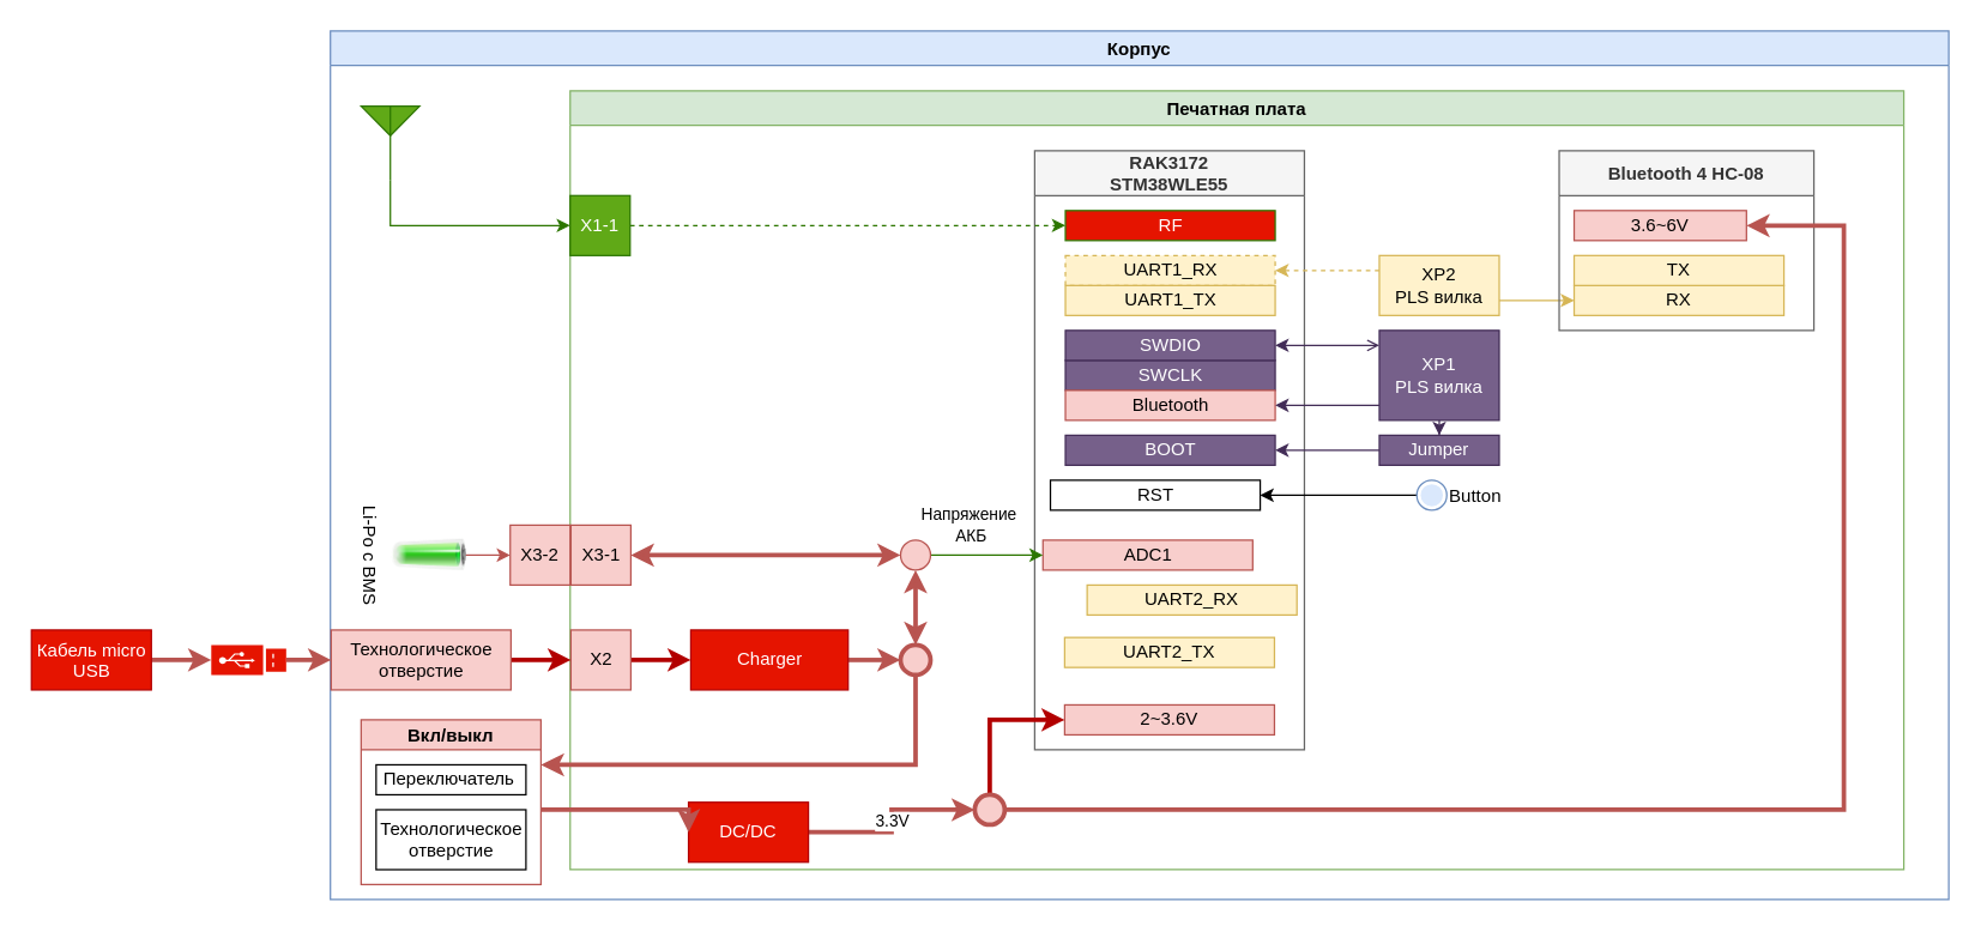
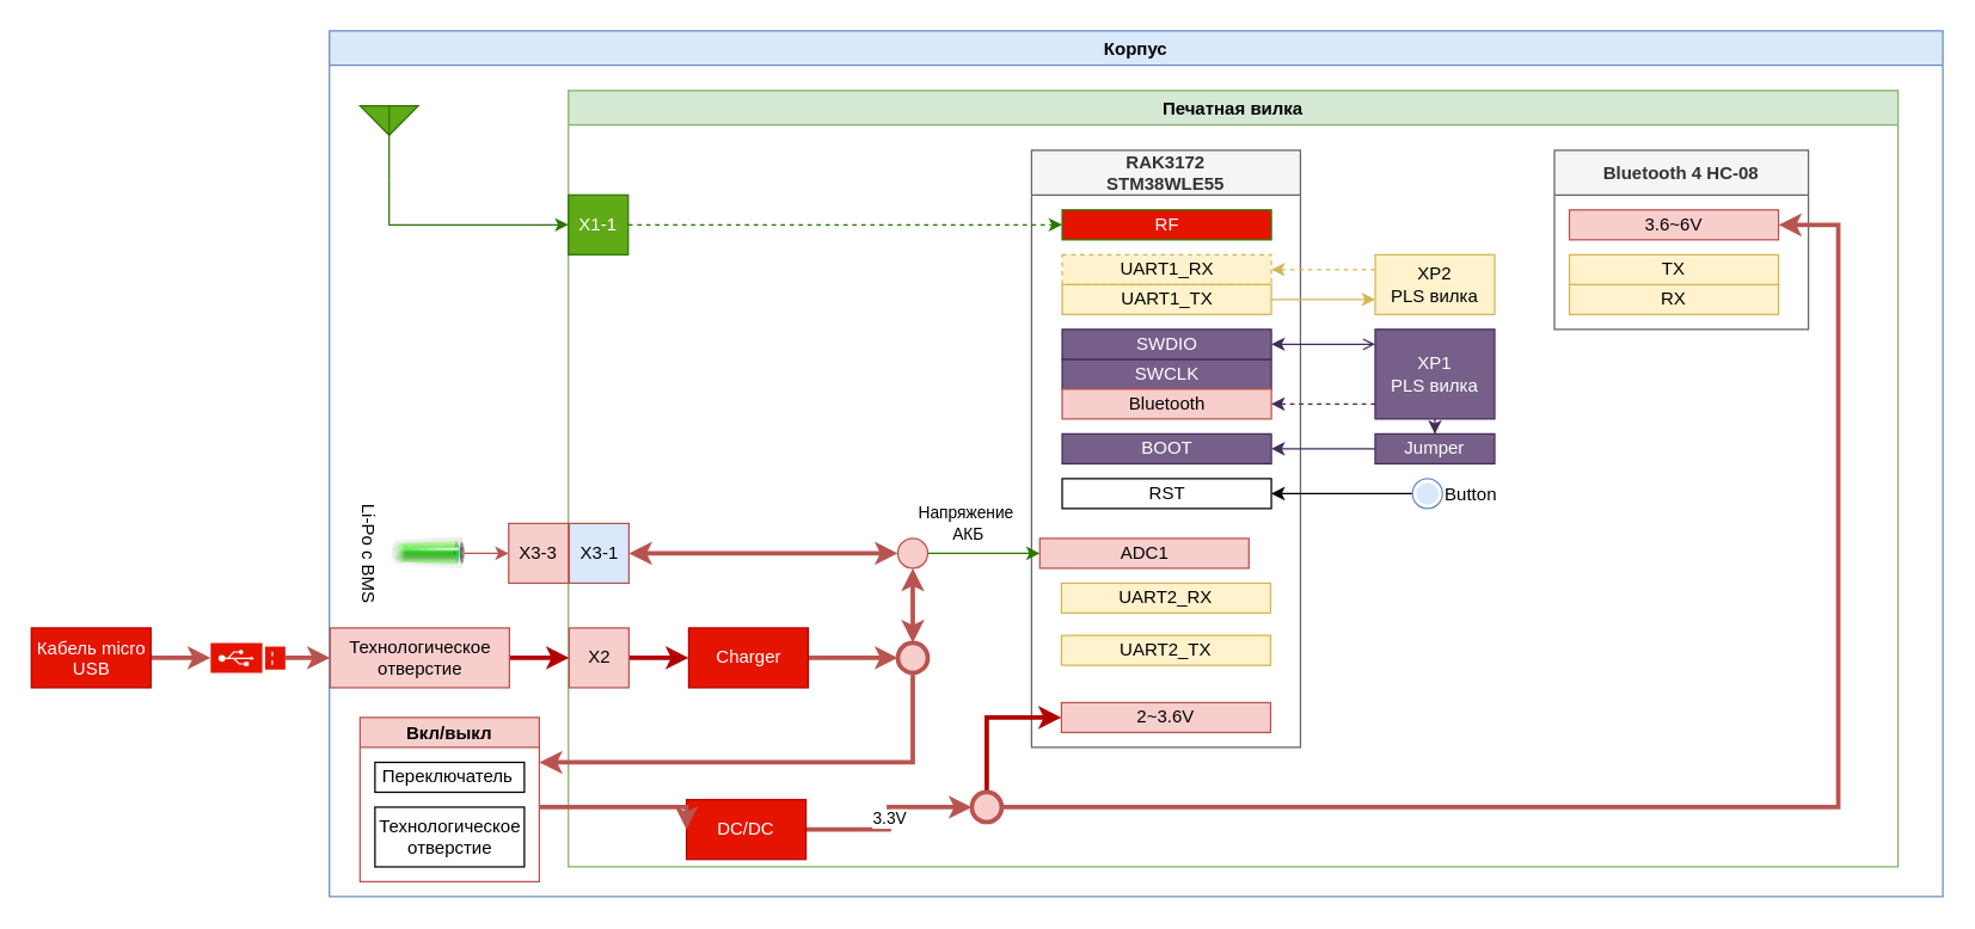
  <mxCell id="0" />
  <mxCell id="1" parent="0" />
  <mxCell id="2" value="Корпус" style="swimlane;fillColor=#dae8fc;strokeColor=#6c8ebf;strokeWidth=1;" parent="1" vertex="1"><mxGeometry x="220" y="20" width="1080" height="580" as="geometry" /></mxCell>
- <mxCell id="3" value="Печатная плата" style="swimlane;fillColor=#d5e8d4;strokeColor=#82b366;strokeWidth=1;" parent="2" vertex="1"><mxGeometry x="160" y="40" width="890" height="520" as="geometry" /></mxCell>
+ <mxCell id="3" value="Печатная вилка" style="swimlane;fillColor=#d5e8d4;strokeColor=#82b366;strokeWidth=1;" parent="2" vertex="1"><mxGeometry x="160" y="40" width="890" height="520" as="geometry" /></mxCell>
  <mxCell id="4" value="RAK3172&#10;STM38WLE55" style="swimlane;strokeWidth=1;fillColor=#f5f5f5;strokeColor=#666666;startSize=30;fontColor=#333333;" parent="3" vertex="1"><mxGeometry x="310" y="40" width="180" height="400" as="geometry" /></mxCell>
  <mxCell id="5" value="RF" style="rounded=0;whiteSpace=wrap;html=1;strokeWidth=1;fillColor=#e51400;fontColor=#ffffff;strokeColor=#2D7600;" parent="4" vertex="1"><mxGeometry x="20.5" y="40" width="140" height="20" as="geometry" /></mxCell>
  <mxCell id="6" value="UART1_RX" style="rounded=0;whiteSpace=wrap;html=1;strokeWidth=1;fillColor=#fff2cc;strokeColor=#d6b656;dashed=1;" parent="4" vertex="1"><mxGeometry x="20.5" y="70" width="140" height="20" as="geometry" /></mxCell>
  <mxCell id="7" value="SWCLK" style="rounded=0;whiteSpace=wrap;html=1;strokeWidth=1;fillColor=#76608a;fontColor=#ffffff;strokeColor=#432D57;" parent="4" vertex="1"><mxGeometry x="20.5" y="140" width="140" height="20" as="geometry" /></mxCell>
- <mxCell id="8" value="RST" style="rounded=0;whiteSpace=wrap;html=1;strokeWidth=1;" parent="4" vertex="1"><mxGeometry x="10.5" y="220" width="140" height="20" as="geometry" /></mxCell>
+ <mxCell id="8" value="RST" style="rounded=0;whiteSpace=wrap;html=1;strokeWidth=1;" parent="4" vertex="1"><mxGeometry x="20.5" y="220" width="140" height="20" as="geometry" /></mxCell>
  <mxCell id="9" value="SWDIO" style="rounded=0;whiteSpace=wrap;html=1;strokeWidth=1;fillColor=#76608a;fontColor=#ffffff;strokeColor=#432D57;" parent="4" vertex="1"><mxGeometry x="20.5" y="120" width="140" height="20" as="geometry" /></mxCell>
  <mxCell id="10" value="UART1_TX" style="rounded=0;whiteSpace=wrap;html=1;strokeWidth=1;fillColor=#fff2cc;strokeColor=#d6b656;" parent="4" vertex="1"><mxGeometry x="20.5" y="90" width="140" height="20" as="geometry" /></mxCell>
  <mxCell id="11" value="BOOT" style="rounded=0;whiteSpace=wrap;html=1;strokeWidth=1;fillColor=#76608a;fontColor=#ffffff;strokeColor=#432D57;" parent="4" vertex="1"><mxGeometry x="20.5" y="190" width="140" height="20" as="geometry" /></mxCell>
  <mxCell id="12" value="2~3.6V" style="rounded=0;whiteSpace=wrap;html=1;strokeWidth=1;fillColor=#f8cecc;strokeColor=#b85450;" parent="4" vertex="1"><mxGeometry x="20" y="370" width="140" height="20" as="geometry" /></mxCell>
  <mxCell id="13" value="ADC1" style="rounded=0;whiteSpace=wrap;html=1;strokeWidth=1;fillColor=#f8cecc;strokeColor=#b85450;" parent="4" vertex="1"><mxGeometry x="5.5" y="260" width="140" height="20" as="geometry" /></mxCell>
- <mxCell id="14" value="UART2_RX" style="rounded=0;whiteSpace=wrap;html=1;strokeWidth=1;fillColor=#fff2cc;strokeColor=#d6b656;" parent="4" vertex="1"><mxGeometry x="35" y="290" width="140" height="20" as="geometry" /></mxCell>
+ <mxCell id="14" value="UART2_RX" style="rounded=0;whiteSpace=wrap;html=1;strokeWidth=1;fillColor=#fff2cc;strokeColor=#d6b656;" parent="4" vertex="1"><mxGeometry x="20" y="290" width="140" height="20" as="geometry" /></mxCell>
  <mxCell id="15" value="UART2_TX" style="rounded=0;whiteSpace=wrap;html=1;strokeWidth=1;fillColor=#fff2cc;strokeColor=#d6b656;" parent="4" vertex="1"><mxGeometry x="20" y="325" width="140" height="20" as="geometry" /></mxCell>
  <mxCell id="16" value="Bluetooth" style="rounded=0;whiteSpace=wrap;html=1;strokeWidth=1;fillColor=#f8cecc;strokeColor=#b85450;" parent="4" vertex="1"><mxGeometry x="20.5" y="160" width="140" height="20" as="geometry" /></mxCell>
  <mxCell id="17" style="edgeStyle=orthogonalEdgeStyle;rounded=0;orthogonalLoop=1;jettySize=auto;html=1;exitX=0;exitY=0.25;exitDx=0;exitDy=0;entryX=1;entryY=0.5;entryDx=0;entryDy=0;strokeWidth=1;fillColor=#fff2cc;strokeColor=#d6b656;dashed=1;" parent="3" source="19" target="6" edge="1"><mxGeometry relative="1" as="geometry" /></mxCell>
- <mxCell id="18" style="edgeStyle=orthogonalEdgeStyle;rounded=0;orthogonalLoop=1;jettySize=auto;html=1;exitX=1;exitY=0.75;exitDx=0;exitDy=0;entryX=0;entryY=0.5;entryDx=0;entryDy=0;strokeWidth=1;fillColor=#fff2cc;strokeColor=#d6b656;" parent="3" source="19" target="38" edge="1"><mxGeometry relative="1" as="geometry" /></mxCell>
  <mxCell id="19" value="XP2&lt;br&gt;PLS вилка" style="rounded=0;whiteSpace=wrap;html=1;strokeWidth=1;fillColor=#fff2cc;strokeColor=#d6b656;" parent="3" vertex="1"><mxGeometry x="540" y="110" width="80" height="40" as="geometry" /></mxCell>
+ <mxCell id="20" style="edgeStyle=orthogonalEdgeStyle;rounded=0;orthogonalLoop=1;jettySize=auto;html=1;exitX=1;exitY=0.5;exitDx=0;exitDy=0;entryX=0;entryY=0.75;entryDx=0;entryDy=0;strokeWidth=1;fillColor=#fff2cc;strokeColor=#d6b656;" parent="3" source="10" target="19" edge="1"><mxGeometry relative="1" as="geometry" /></mxCell>
  <mxCell id="21" style="edgeStyle=orthogonalEdgeStyle;rounded=0;orthogonalLoop=1;jettySize=auto;html=1;startArrow=none;startFill=0;strokeWidth=1;fillColor=#76608a;strokeColor=#432D57;" parent="3" source="23" target="30" edge="1"><mxGeometry relative="1" as="geometry" /></mxCell>
- <mxCell id="22" style="edgeStyle=orthogonalEdgeStyle;rounded=0;orthogonalLoop=1;jettySize=auto;html=1;fillColor=#76608a;strokeColor=#432D57;" parent="3" source="23" target="16" edge="1"><mxGeometry relative="1" as="geometry"><Array as="points"><mxPoint x="510" y="210" /><mxPoint x="510" y="210" /></Array></mxGeometry></mxCell>
+ <mxCell id="22" style="edgeStyle=orthogonalEdgeStyle;rounded=0;orthogonalLoop=1;jettySize=auto;html=1;fillColor=#76608a;strokeColor=#432D57;dashed=1;" parent="3" source="23" target="16" edge="1"><mxGeometry relative="1" as="geometry"><Array as="points"><mxPoint x="510" y="210" /><mxPoint x="510" y="210" /></Array></mxGeometry></mxCell>
  <mxCell id="23" value="XP1&lt;br&gt;PLS вилка" style="rounded=0;whiteSpace=wrap;html=1;strokeWidth=1;fillColor=#76608a;strokeColor=#432D57;fontColor=#ffffff;" parent="3" vertex="1"><mxGeometry x="540" y="160" width="80" height="60" as="geometry" /></mxCell>
  <mxCell id="24" style="edgeStyle=orthogonalEdgeStyle;rounded=0;orthogonalLoop=1;jettySize=auto;html=1;exitX=1;exitY=0.5;exitDx=0;exitDy=0;startArrow=classic;startFill=1;strokeWidth=1;fillColor=#76608a;strokeColor=#432D57;endArrow=open;" parent="3" source="9" target="23" edge="1"><mxGeometry relative="1" as="geometry"><Array as="points"><mxPoint x="510" y="170" /><mxPoint x="510" y="170" /></Array></mxGeometry></mxCell>
  <mxCell id="25" value="" style="edgeStyle=orthogonalEdgeStyle;rounded=0;orthogonalLoop=1;jettySize=auto;html=1;exitX=1;exitY=0.5;exitDx=0;exitDy=0;entryX=0;entryY=0.5;entryDx=0;entryDy=0;strokeWidth=3;fillColor=#f8cecc;strokeColor=#b85450;" parent="3" source="26" target="42" edge="1"><mxGeometry relative="1" as="geometry" /></mxCell>
- <mxCell id="26" value="Charger" style="rounded=0;whiteSpace=wrap;html=1;fillColor=#e51400;fontColor=#ffffff;strokeColor=#B20000;strokeWidth=1;" parent="3" vertex="1"><mxGeometry x="80.5" y="360" width="105" height="40" as="geometry" /></mxCell>
+ <mxCell id="26" value="Charger" style="rounded=0;whiteSpace=wrap;html=1;fillColor=#e51400;fontColor=#ffffff;strokeColor=#B20000;strokeWidth=1;" parent="3" vertex="1"><mxGeometry x="80.5" y="360" width="80" height="40" as="geometry" /></mxCell>
  <mxCell id="27" style="edgeStyle=orthogonalEdgeStyle;rounded=0;orthogonalLoop=1;jettySize=auto;html=1;startArrow=none;startFill=0;strokeWidth=1;" parent="3" source="28" target="8" edge="1"><mxGeometry relative="1" as="geometry" /></mxCell>
  <mxCell id="28" value="Button" style="dashed=0;labelPosition=right;align=left;shape=mxgraph.gmdl.radiobutton;strokeColor=#6c8ebf;fillColor=#dae8fc;strokeWidth=1;aspect=fixed;sketch=0;labelBackgroundColor=#FFFFFF;" parent="3" vertex="1"><mxGeometry x="565" y="260" width="20" height="20" as="geometry" /></mxCell>
  <mxCell id="29" style="edgeStyle=orthogonalEdgeStyle;rounded=0;orthogonalLoop=1;jettySize=auto;html=1;exitX=0;exitY=0.5;exitDx=0;exitDy=0;entryX=1;entryY=0.5;entryDx=0;entryDy=0;startArrow=none;startFill=0;strokeWidth=1;fillColor=#76608a;strokeColor=#432D57;" parent="3" source="30" target="11" edge="1"><mxGeometry relative="1" as="geometry" /></mxCell>
  <mxCell id="30" value="Jumper" style="rounded=0;whiteSpace=wrap;html=1;strokeWidth=1;fillColor=#76608a;strokeColor=#432D57;fontColor=#ffffff;" parent="3" vertex="1"><mxGeometry x="540" y="230" width="80" height="20" as="geometry" /></mxCell>
  <mxCell id="31" style="edgeStyle=orthogonalEdgeStyle;rounded=0;orthogonalLoop=1;jettySize=auto;html=1;startArrow=none;startFill=0;strokeWidth=1;exitX=1;exitY=0.5;exitDx=0;exitDy=0;fillColor=#60a917;strokeColor=#2D7600;dashed=1;" parent="3" source="35" target="5" edge="1"><mxGeometry relative="1" as="geometry"><mxPoint x="60" y="130" as="sourcePoint" /><Array as="points"><mxPoint x="140" y="90" /><mxPoint x="140" y="90" /></Array></mxGeometry></mxCell>
  <mxCell id="32" style="edgeStyle=orthogonalEdgeStyle;rounded=0;orthogonalLoop=1;jettySize=auto;html=1;exitX=1;exitY=0.5;exitDx=0;exitDy=0;entryX=0;entryY=0.5;entryDx=0;entryDy=0;startArrow=none;startFill=0;strokeWidth=3;fillColor=#e51400;strokeColor=#B20000;" parent="3" source="34" target="26" edge="1"><mxGeometry relative="1" as="geometry"><mxPoint x="60.5" y="380" as="sourcePoint" /></mxGeometry></mxCell>
  <mxCell id="33" value="Напряжение&lt;br&gt;&amp;nbsp;АКБ" style="edgeStyle=orthogonalEdgeStyle;rounded=0;orthogonalLoop=1;jettySize=auto;html=1;entryX=0;entryY=0.5;entryDx=0;entryDy=0;startArrow=none;startFill=0;strokeWidth=1;fillColor=#60a917;strokeColor=#2D7600;exitX=1;exitY=0.5;exitDx=0;exitDy=0;" parent="3" source="46" target="13" edge="1"><mxGeometry x="-0.333" y="20" relative="1" as="geometry"><mxPoint as="offset" /><mxPoint x="260.5" y="250" as="sourcePoint" /></mxGeometry></mxCell>
  <mxCell id="34" value="X2" style="rounded=0;whiteSpace=wrap;html=1;strokeWidth=1;fillColor=#f8cecc;strokeColor=#b85450;" parent="3" vertex="1"><mxGeometry x="0.5" y="360" width="40" height="40" as="geometry" /></mxCell>
  <mxCell id="35" value="X1-1" style="rounded=0;whiteSpace=wrap;html=1;fillColor=#60a917;strokeColor=#2D7600;fontColor=#ffffff;strokeWidth=1;" parent="3" vertex="1"><mxGeometry y="70" width="40" height="40" as="geometry" /></mxCell>
- <mxCell id="36" value="X3-1" style="rounded=0;whiteSpace=wrap;html=1;strokeWidth=1;fillColor=#f8cecc;strokeColor=#b85450;" parent="3" vertex="1"><mxGeometry x="0.5" y="290" width="40" height="40" as="geometry" /></mxCell>
+ <mxCell id="36" value="X3-1" style="rounded=0;whiteSpace=wrap;html=1;strokeWidth=1;fillColor=#dae8fc;strokeColor=#b85450;" parent="3" vertex="1"><mxGeometry x="0.5" y="290" width="40" height="40" as="geometry" /></mxCell>
  <mxCell id="37" value="Bluetooth 4 HC-08" style="swimlane;strokeWidth=1;fillColor=#f5f5f5;strokeColor=#666666;startSize=30;fontColor=#333333;" parent="3" vertex="1"><mxGeometry x="660" y="40" width="170" height="120" as="geometry" /></mxCell>
  <mxCell id="38" value="RX" style="rounded=0;whiteSpace=wrap;html=1;strokeWidth=1;fillColor=#fff2cc;strokeColor=#d6b656;" parent="37" vertex="1"><mxGeometry x="10" y="90" width="140" height="20" as="geometry" /></mxCell>
  <mxCell id="39" value="TX" style="rounded=0;whiteSpace=wrap;html=1;strokeWidth=1;fillColor=#fff2cc;strokeColor=#d6b656;" parent="37" vertex="1"><mxGeometry x="10" y="70" width="140" height="20" as="geometry" /></mxCell>
- <mxCell id="40" value="3.6~6V" style="rounded=0;whiteSpace=wrap;html=1;strokeWidth=1;fillColor=#f8cecc;strokeColor=#b85450;" parent="37" vertex="1"><mxGeometry x="10" y="40" width="115" height="20" as="geometry" /></mxCell>
+ <mxCell id="40" value="3.6~6V" style="rounded=0;whiteSpace=wrap;html=1;strokeWidth=1;fillColor=#f8cecc;strokeColor=#b85450;" parent="37" vertex="1"><mxGeometry x="10" y="40" width="140" height="20" as="geometry" /></mxCell>
  <mxCell id="41" style="edgeStyle=orthogonalEdgeStyle;rounded=0;orthogonalLoop=1;jettySize=auto;html=1;exitX=0.5;exitY=0;exitDx=0;exitDy=0;strokeWidth=3;fillColor=#f8cecc;strokeColor=#b85450;entryX=0.5;entryY=1;entryDx=0;entryDy=0;startArrow=classic;startFill=1;" parent="3" source="42" target="46" edge="1"><mxGeometry relative="1" as="geometry"><mxPoint x="230.5" y="340" as="targetPoint" /></mxGeometry></mxCell>
  <mxCell id="42" value="" style="ellipse;fillColor=#f8cecc;strokeColor=#b85450;strokeWidth=3;" parent="3" vertex="1"><mxGeometry x="220.5" y="370" width="20" height="20" as="geometry" /></mxCell>
  <mxCell id="43" style="edgeStyle=orthogonalEdgeStyle;rounded=0;orthogonalLoop=1;jettySize=auto;html=1;entryX=1;entryY=0.5;entryDx=0;entryDy=0;strokeWidth=3;fillColor=#f8cecc;strokeColor=#b85450;exitX=1;exitY=0.5;exitDx=0;exitDy=0;" parent="3" source="47" target="40" edge="1"><mxGeometry relative="1" as="geometry"><mxPoint x="300" y="470" as="sourcePoint" /><Array as="points"><mxPoint x="850" y="480" /><mxPoint x="850" y="90" /></Array></mxGeometry></mxCell>
  <mxCell id="44" style="edgeStyle=orthogonalEdgeStyle;rounded=0;orthogonalLoop=1;jettySize=auto;html=1;entryX=0;entryY=0.5;entryDx=0;entryDy=0;startArrow=none;startFill=0;strokeWidth=3;fillColor=#e51400;strokeColor=#B20000;exitX=0.5;exitY=0;exitDx=0;exitDy=0;" parent="3" source="47" target="12" edge="1"><mxGeometry relative="1" as="geometry"><mxPoint x="280.5" y="350" as="sourcePoint" /></mxGeometry></mxCell>
  <mxCell id="45" style="edgeStyle=orthogonalEdgeStyle;rounded=0;orthogonalLoop=1;jettySize=auto;html=1;exitX=0;exitY=0.5;exitDx=0;exitDy=0;entryX=1;entryY=0.5;entryDx=0;entryDy=0;strokeWidth=3;fillColor=#f8cecc;strokeColor=#b85450;startArrow=classic;startFill=1;" parent="3" source="46" target="36" edge="1"><mxGeometry relative="1" as="geometry"><mxPoint x="160.5" y="310" as="targetPoint" /></mxGeometry></mxCell>
  <mxCell id="46" value="" style="ellipse;fillColor=#f8cecc;strokeColor=#b85450;" parent="3" vertex="1"><mxGeometry x="220.5" y="300" width="20" height="20" as="geometry" /></mxCell>
  <mxCell id="47" value="" style="ellipse;fillColor=#f8cecc;strokeColor=#b85450;strokeWidth=3;" parent="3" vertex="1"><mxGeometry x="270" y="470" width="20" height="20" as="geometry" /></mxCell>
  <mxCell id="48" value="3.3V" style="edgeStyle=orthogonalEdgeStyle;rounded=0;orthogonalLoop=1;jettySize=auto;html=1;entryX=0;entryY=0.5;entryDx=0;entryDy=0;fillColor=#f8cecc;strokeColor=#b85450;strokeWidth=3;" parent="3" source="49" target="47" edge="1"><mxGeometry relative="1" as="geometry" /></mxCell>
  <mxCell id="49" value="DC/DC" style="rounded=0;whiteSpace=wrap;html=1;fillColor=#e51400;fontColor=#ffffff;strokeColor=#B20000;strokeWidth=1;" parent="3" vertex="1"><mxGeometry x="79" y="475" width="80" height="40" as="geometry" /></mxCell>
  <mxCell id="50" style="edgeStyle=orthogonalEdgeStyle;rounded=0;orthogonalLoop=1;jettySize=auto;html=1;startArrow=none;startFill=0;strokeWidth=1;fillColor=#60a917;strokeColor=#2D7600;exitX=0.5;exitY=1;exitDx=0;exitDy=0;exitPerimeter=0;entryX=0;entryY=0.5;entryDx=0;entryDy=0;" parent="2" source="53" target="35" edge="1"><mxGeometry relative="1" as="geometry"><mxPoint x="120" y="170" as="targetPoint" /><mxPoint x="120" y="170" as="sourcePoint" /></mxGeometry></mxCell>
  <mxCell id="51" style="edgeStyle=orthogonalEdgeStyle;rounded=0;orthogonalLoop=1;jettySize=auto;html=1;entryX=0;entryY=0.5;entryDx=0;entryDy=0;startArrow=none;startFill=0;strokeWidth=3;fillColor=#e51400;strokeColor=#B20000;exitX=1;exitY=0.5;exitDx=0;exitDy=0;" parent="2" source="52" target="34" edge="1"><mxGeometry relative="1" as="geometry"><mxPoint x="47.794" y="420" as="sourcePoint" /><mxPoint x="160.5" y="420" as="targetPoint" /></mxGeometry></mxCell>
  <mxCell id="52" value="Технологическое отверстие" style="rounded=0;whiteSpace=wrap;html=1;fillColor=#f8cecc;strokeColor=#b85450;strokeWidth=1;" parent="2" vertex="1"><mxGeometry x="0.5" y="400" width="120" height="40" as="geometry" /></mxCell>
  <mxCell id="53" value="" style="verticalLabelPosition=bottom;shadow=0;dashed=0;align=center;html=1;verticalAlign=top;shape=mxgraph.electrical.radio.aerial_-_antenna_2;fillColor=#60a917;fontColor=#ffffff;strokeColor=#2D7600;strokeWidth=1;" parent="2" vertex="1"><mxGeometry x="20.5" y="50" width="39" height="50" as="geometry" /></mxCell>
  <mxCell id="54" style="edgeStyle=orthogonalEdgeStyle;rounded=0;orthogonalLoop=1;jettySize=auto;html=1;entryX=0;entryY=0.5;entryDx=0;entryDy=0;fillColor=#f8cecc;strokeColor=#b85450;strokeWidth=3;" parent="2" source="55" target="49" edge="1"><mxGeometry relative="1" as="geometry"><Array as="points"><mxPoint x="170" y="520" /><mxPoint x="170" y="520" /></Array></mxGeometry></mxCell>
  <mxCell id="55" value="Вкл/выкл" style="swimlane;startSize=20;fillColor=#f8cecc;rotation=0;strokeColor=#b85450;" parent="2" vertex="1"><mxGeometry x="20.5" y="460" width="120" height="110" as="geometry" /></mxCell>
  <mxCell id="56" value="Переключатель&amp;nbsp;" style="rounded=0;whiteSpace=wrap;html=1;fillColor=#FFFFFF;" parent="55" vertex="1"><mxGeometry x="10" y="30" width="100" height="20" as="geometry" /></mxCell>
  <mxCell id="57" value="Технологическое отверстие" style="rounded=0;whiteSpace=wrap;html=1;fillColor=#FFFFFF;" parent="55" vertex="1"><mxGeometry x="10" y="60" width="100" height="40" as="geometry" /></mxCell>
  <mxCell id="58" style="edgeStyle=orthogonalEdgeStyle;rounded=0;orthogonalLoop=1;jettySize=auto;html=1;exitX=0.5;exitY=1;exitDx=0;exitDy=0;startArrow=none;startFill=0;strokeWidth=3;fillColor=#f8cecc;strokeColor=#b85450;" parent="2" source="42" target="55" edge="1"><mxGeometry relative="1" as="geometry"><mxPoint x="250" y="490" as="targetPoint" /><Array as="points"><mxPoint x="390" y="490" /></Array></mxGeometry></mxCell>
  <mxCell id="59" style="edgeStyle=orthogonalEdgeStyle;rounded=0;orthogonalLoop=1;jettySize=auto;html=1;entryX=0;entryY=0.5;entryDx=0;entryDy=0;fillColor=#f8cecc;strokeColor=#b85450;" parent="2" source="60" target="61" edge="1"><mxGeometry relative="1" as="geometry" /></mxCell>
  <mxCell id="60" value="Li-Po с BMS" style="image;html=1;image=img/lib/clip_art/general/Battery_100_128x128.png;fontSize=12;rotation=90;" parent="2" vertex="1"><mxGeometry x="35" y="325" width="60" height="50" as="geometry" /></mxCell>
- <mxCell id="61" value="X3-2" style="rounded=0;whiteSpace=wrap;html=1;strokeWidth=1;fillColor=#f8cecc;strokeColor=#b85450;" parent="2" vertex="1"><mxGeometry x="120" y="330" width="40" height="40" as="geometry" /></mxCell>
+ <mxCell id="61" value="X3-3" style="rounded=0;whiteSpace=wrap;html=1;strokeWidth=1;fillColor=#f8cecc;strokeColor=#b85450;" parent="2" vertex="1"><mxGeometry x="120" y="330" width="40" height="40" as="geometry" /></mxCell>
  <mxCell id="62" style="edgeStyle=orthogonalEdgeStyle;rounded=0;orthogonalLoop=1;jettySize=auto;html=1;fillColor=#f8cecc;strokeColor=#b85450;strokeWidth=3;" parent="1" source="63" target="52" edge="1"><mxGeometry relative="1" as="geometry"><mxPoint x="210.5" y="450" as="targetPoint" /></mxGeometry></mxCell>
  <mxCell id="63" value="" style="sketch=0;pointerEvents=1;shadow=0;dashed=0;html=1;strokeColor=#B20000;fillColor=#e51400;labelPosition=center;verticalLabelPosition=bottom;verticalAlign=top;align=center;outlineConnect=0;shape=mxgraph.veeam2.usb_drive;fontColor=#ffffff;strokeWidth=1;" parent="1" vertex="1"><mxGeometry x="140.5" y="430" width="50" height="20" as="geometry" /></mxCell>
  <mxCell id="64" style="edgeStyle=orthogonalEdgeStyle;rounded=0;orthogonalLoop=1;jettySize=auto;html=1;exitX=1;exitY=0.5;exitDx=0;exitDy=0;fillColor=#f8cecc;strokeColor=#b85450;strokeWidth=3;" parent="1" source="65" target="63" edge="1"><mxGeometry relative="1" as="geometry" /></mxCell>
  <mxCell id="65" value="Кабель micro USB" style="whiteSpace=wrap;html=1;verticalAlign=top;fillColor=#e51400;strokeColor=#B20000;fontColor=#ffffff;sketch=0;shadow=0;dashed=0;strokeWidth=1;" parent="1" vertex="1"><mxGeometry x="20.5" y="420" width="80" height="40" as="geometry" /></mxCell>
